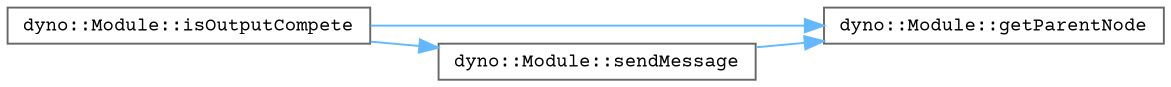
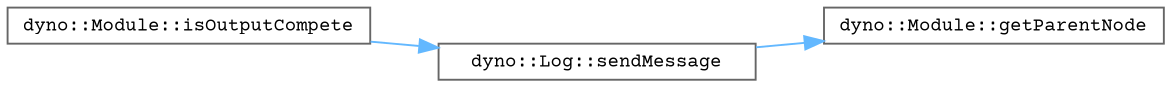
  digraph {
    fontname="Courier Prime"
    rankdir=LR
    node [color=grey40 fillcolor=white fontname="Courier Prime" fontsize=10 shape=box style=filled]
    edge [color=steelblue1 fontname="Courier Prime" fontsize=10 labelfontname=Helvetica labelfontsize=10 style=solid]
    n1 [height=0.2 label="dyno::Module::isOutputCompete" width=0.4]
    n2 [height=0.2 label="dyno::Module::getParentNode" width=0.4]
-   n3 [height=0.2 label="dyno::Module::sendMessage" width=0.4]
-   n1 -> n2
+   n3 [height=0.2 label="dyno::Log::sendMessage" width=0.4]
    n1 -> n3
    n3 -> n2
  }
